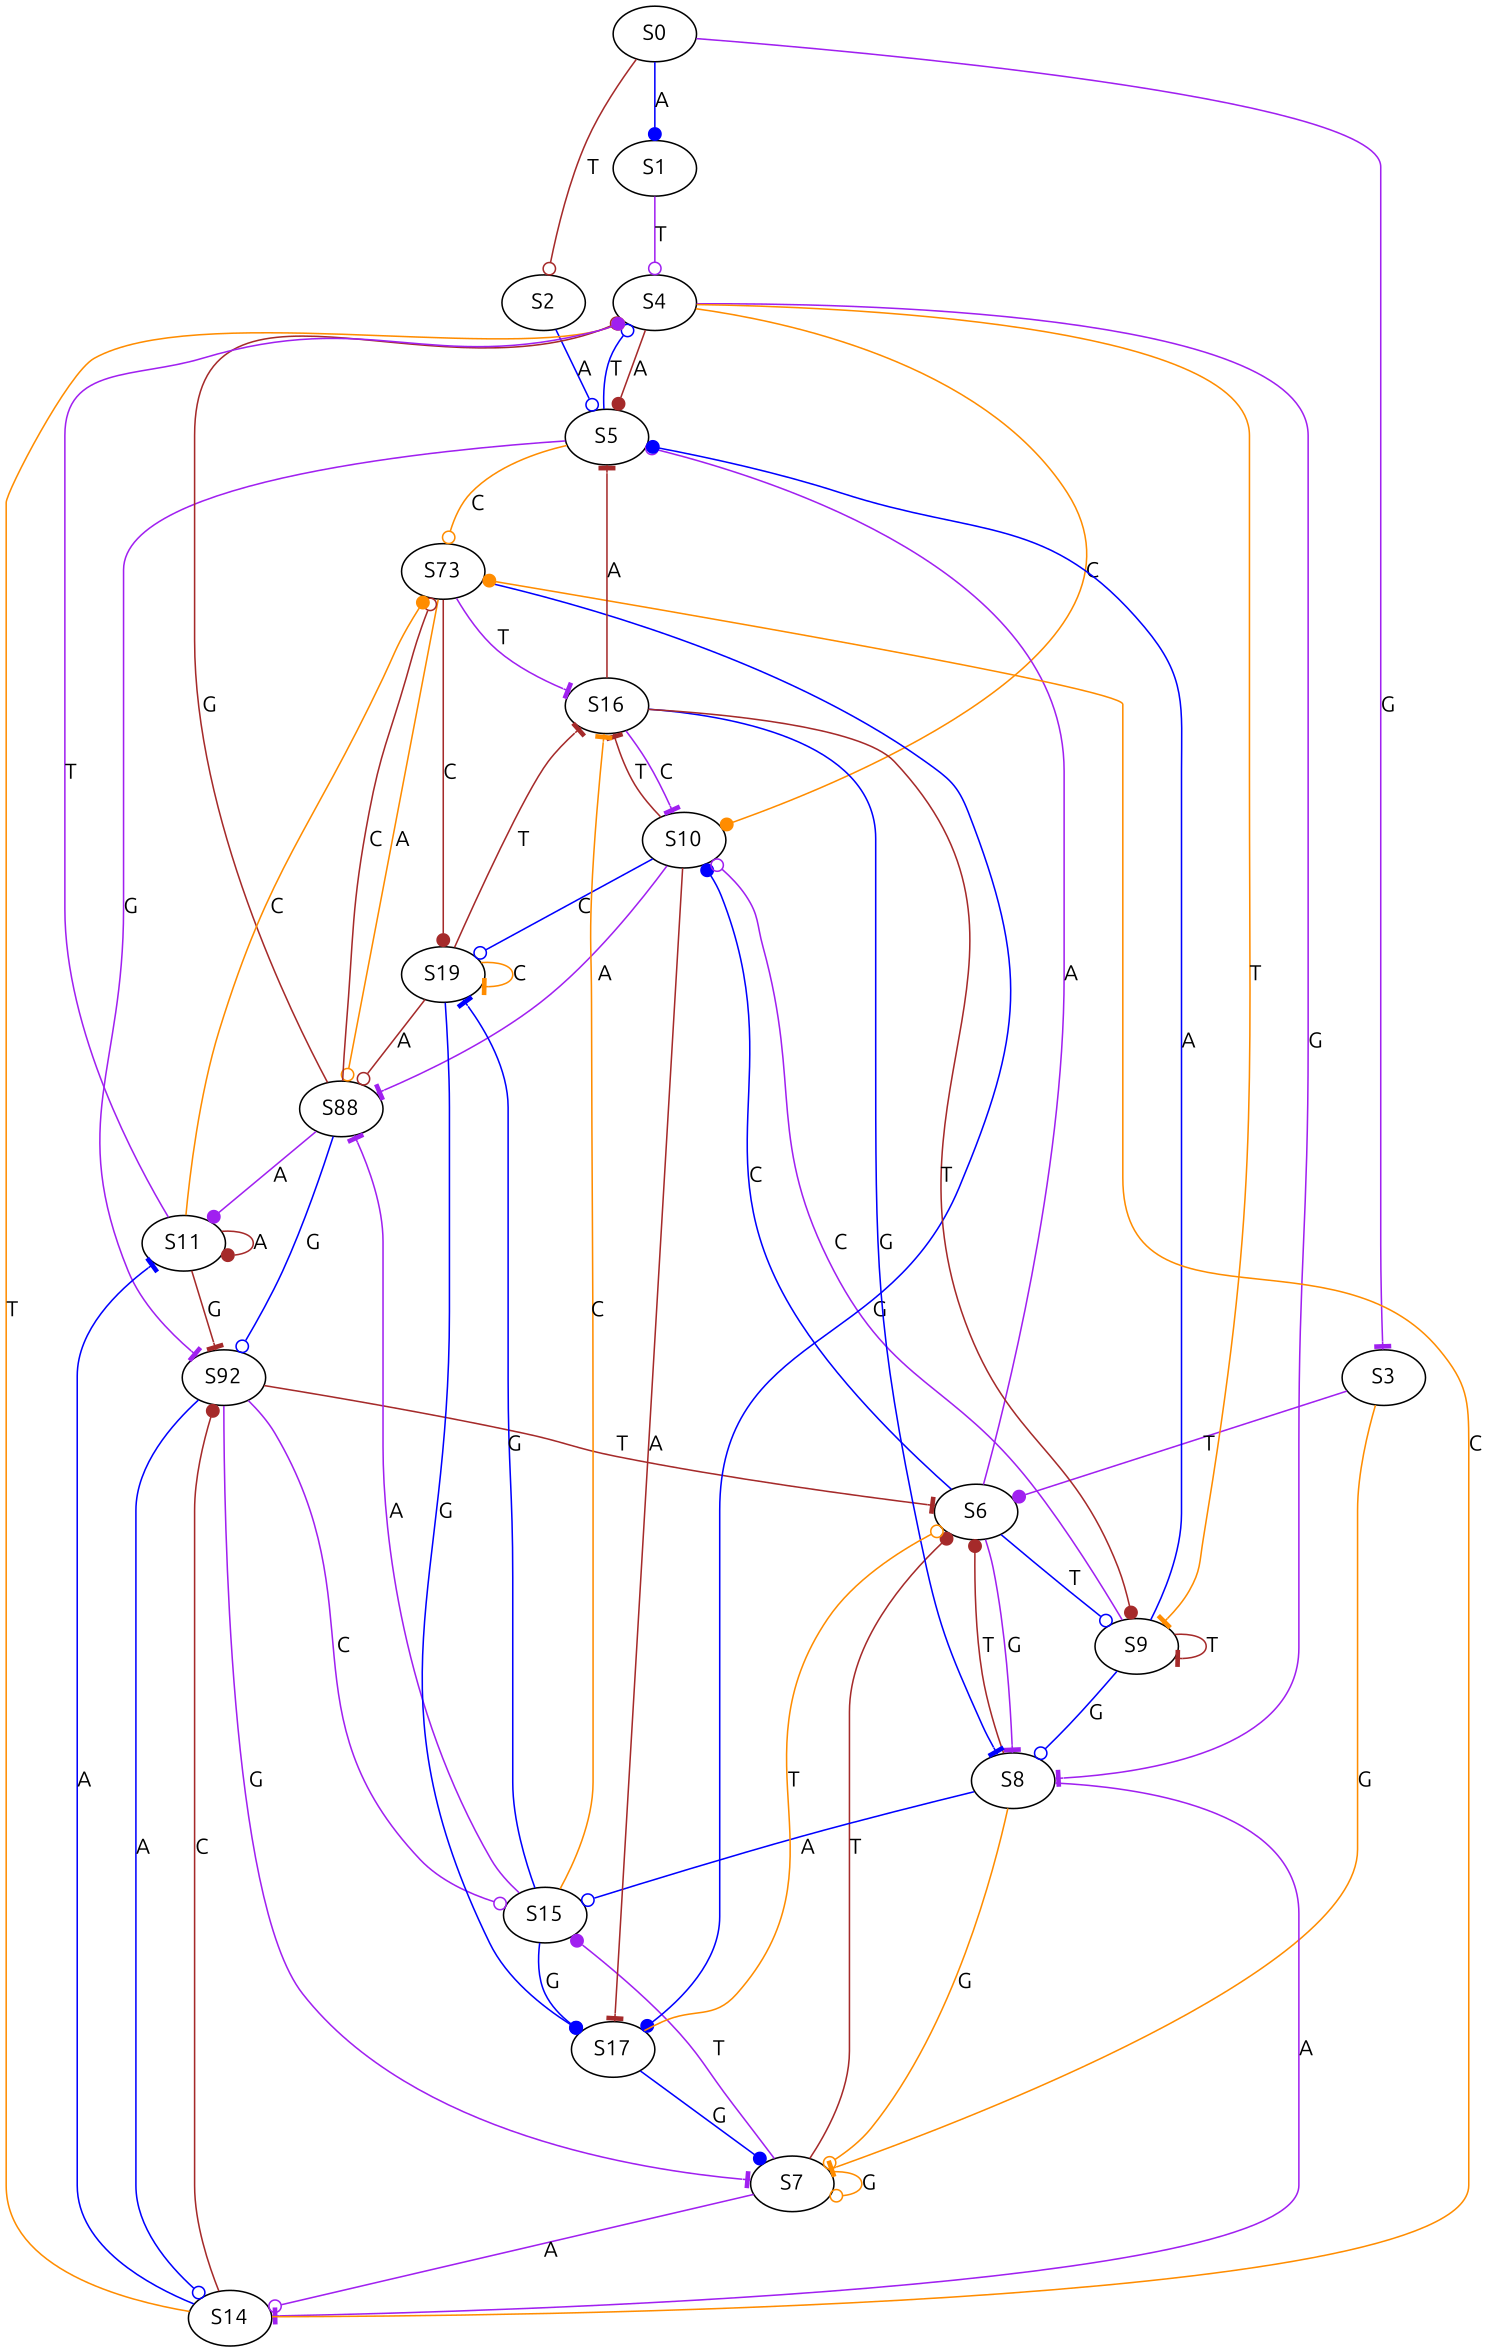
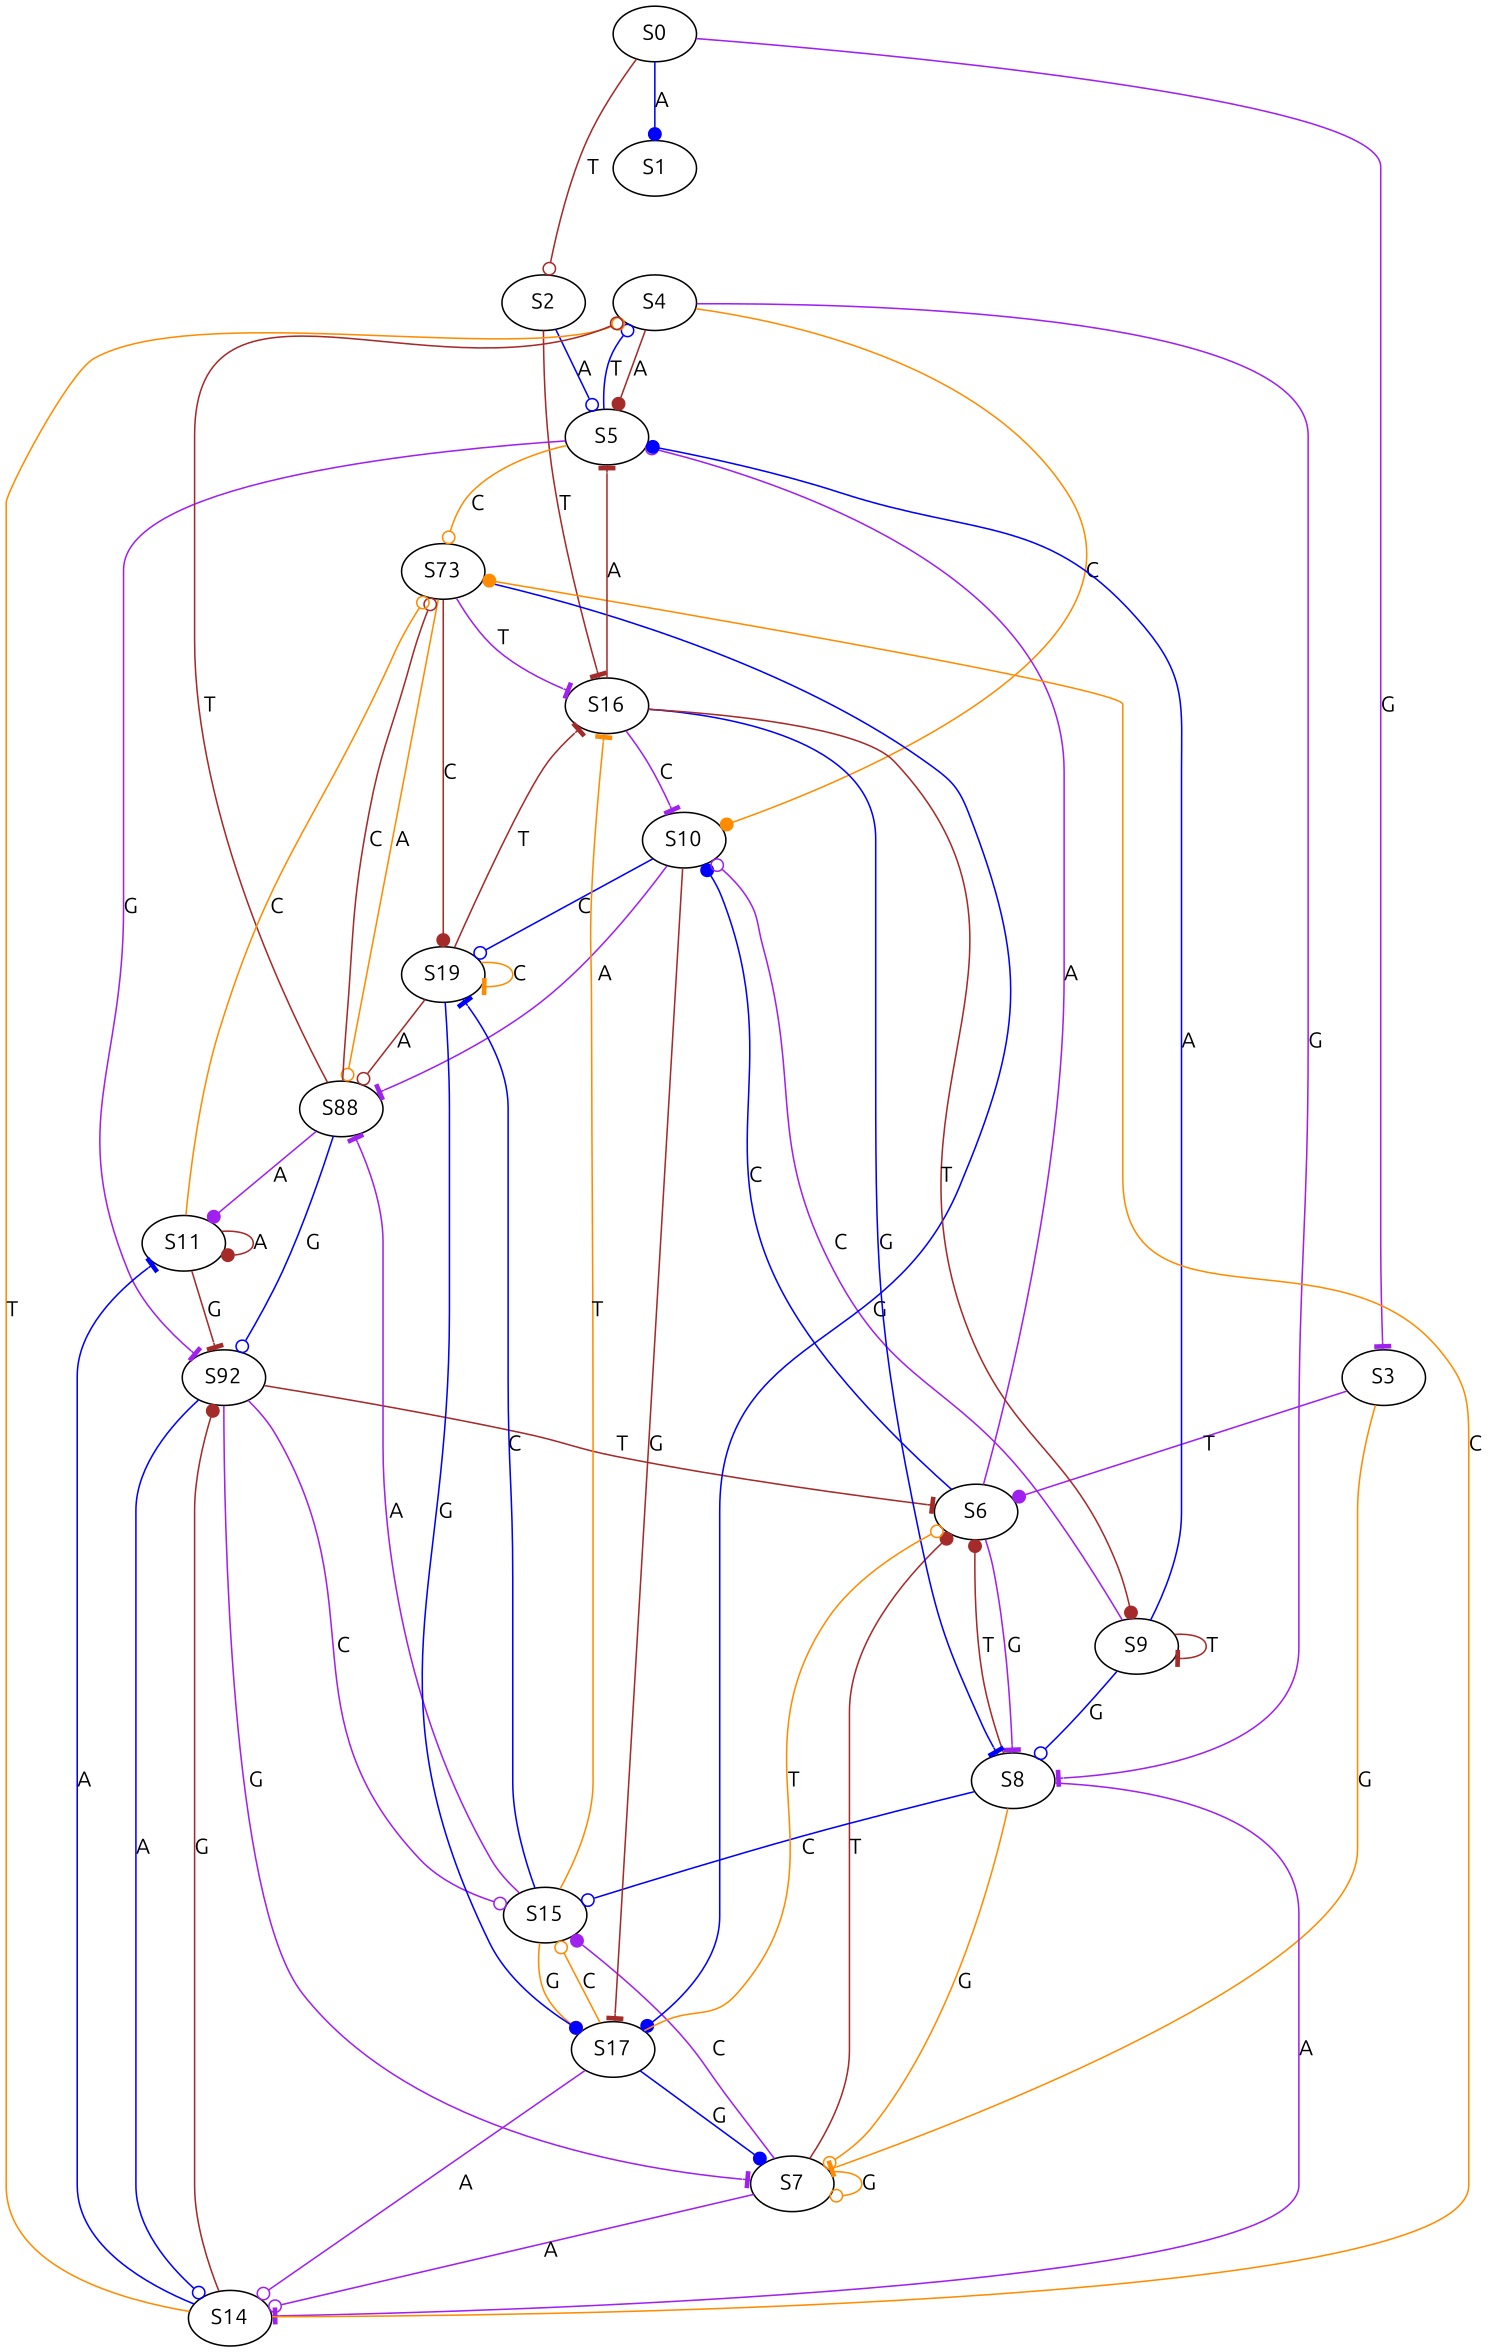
  strict digraph {
    fontname=Ubuntu
    node [fontname=Ubuntu]
    edge [arrowhead=odot color=purple fontname=Ubuntu]
    S0
    S1
    S2
    S3
    S4
    S5
    S6
    S7
    S8
    S9
    S10
    n12 [label=S92]
    n13 [label=S73]
    S14
    S15
    S16
    S17
    n18 [label=S88]
    S19
    S11
    S0 -> S1 [arrowhead=dot color=blue label=A]
    S0 -> S2 [color=brown label=T]
    S0 -> S3 [arrowhead=tee label=G]
-   S1 -> S4 [label=T]
    S2 -> S5 [color=blue label=A]
    S3 -> S6 [arrowhead=dot label=T]
    S3 -> S7 [arrowhead=tee color=darkorange label=G]
    S4 -> S5 [arrowhead=dot color=brown label=A]
    S4 -> S8 [arrowhead=tee label=G]
-   S4 -> S9 [arrowhead=tee color=darkorange label=T]
    S4 -> S10 [arrowhead=dot color=darkorange label=C]
    S5 -> S4 [color=blue label=T]
    S5 -> n12 [arrowhead=tee label=G]
    S5 -> n13 [color=darkorange label=C]
    S6 -> S5 [label=A]
    S6 -> S8 [arrowhead=tee label=G]
-   S6 -> S9 [color=blue label=T]
    S6 -> S10 [arrowhead=dot color=blue label=C]
    S7 -> S6 [arrowhead=dot color=brown label=T]
    S7 -> S7 [color=darkorange label=G]
    S7 -> S14 [label=A]
-   S7 -> S15 [arrowhead=dot label=T]
+   S7 -> S15 [arrowhead=dot label=C]
    S8 -> S6 [arrowhead=dot color=brown label=T]
    S8 -> S7 [color=darkorange label=G]
    S8 -> S14 [arrowhead=tee label=A]
-   S8 -> S15 [color=blue label=A]
+   S8 -> S15 [color=blue label=C]
    S9 -> S5 [arrowhead=dot color=blue label=A]
    S9 -> S8 [color=blue label=G]
    S9 -> S9 [arrowhead=tee color=brown label=T]
    S9 -> S10 [label=C]
-   S10 -> S16 [arrowhead=tee color=brown label=T]
-   S10 -> S17 [arrowhead=tee color=brown label=A]
+   S2 -> S16 [arrowhead=tee color=brown label=T]
+   S10 -> S17 [arrowhead=tee color=brown label=G]
    S10 -> n18 [arrowhead=tee label=A]
    S10 -> S19 [color=blue label=C]
    n12 -> S6 [arrowhead=tee color=brown label=T]
    n12 -> S7 [arrowhead=tee label=G]
    n12 -> S14 [color=blue label=A]
    n12 -> S15 [label=C]
    n13 -> S16 [arrowhead=tee label=T]
    n13 -> S17 [arrowhead=dot color=blue label=G]
    n13 -> n18 [color=darkorange label=A]
    n13 -> S19 [arrowhead=dot color=brown label=C]
    S14 -> S4 [color=darkorange label=T]
-   S14 -> n12 [arrowhead=dot color=brown label=C]
+   S14 -> n12 [arrowhead=dot color=brown label=G]
    S14 -> n13 [arrowhead=dot color=darkorange label=C]
    S14 -> S11 [arrowhead=tee color=blue label=A]
-   S15 -> S16 [arrowhead=tee color=darkorange label=C]
-   S15 -> S17 [color=blue label=G]
+   S15 -> S16 [arrowhead=tee color=darkorange label=T]
+   S15 -> S17 [color=darkorange label=G]
    S15 -> n18 [arrowhead=tee label=A]
-   S15 -> S19 [arrowhead=tee color=blue label=G]
+   S15 -> S19 [arrowhead=tee color=blue label=C]
    S16 -> S5 [arrowhead=tee color=brown label=A]
    S16 -> S8 [arrowhead=tee color=blue label=G]
    S16 -> S9 [arrowhead=dot color=brown label=T]
    S16 -> S10 [arrowhead=tee label=C]
    S17 -> S6 [color=darkorange label=T]
    S17 -> S7 [arrowhead=dot color=blue label=G]
-   n18 -> S4 [color=brown label=G]
+   S17 -> S14 [label=A]
+   S17 -> S15 [color=darkorange label=C]
+   n18 -> S4 [color=brown label=T]
    n18 -> n12 [color=blue label=G]
    n18 -> n13 [color=brown label=C]
    n18 -> S11 [arrowhead=dot label=A]
    S19 -> S16 [arrowhead=tee color=brown label=T]
    S19 -> S17 [arrowhead=dot color=blue label=G]
    S19 -> n18 [color=brown label=A]
    S19 -> S19 [arrowhead=tee color=darkorange label=C]
-   S11 -> S4 [arrowhead=dot label=T]
    S11 -> n12 [arrowhead=tee color=brown label=G]
-   S11 -> n13 [arrowhead=dot color=darkorange label=C]
+   S11 -> n13 [color=darkorange label=C]
    S11 -> S11 [arrowhead=dot color=brown label=A]
  }
